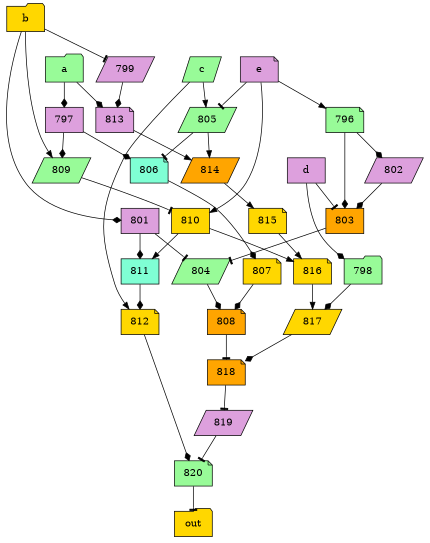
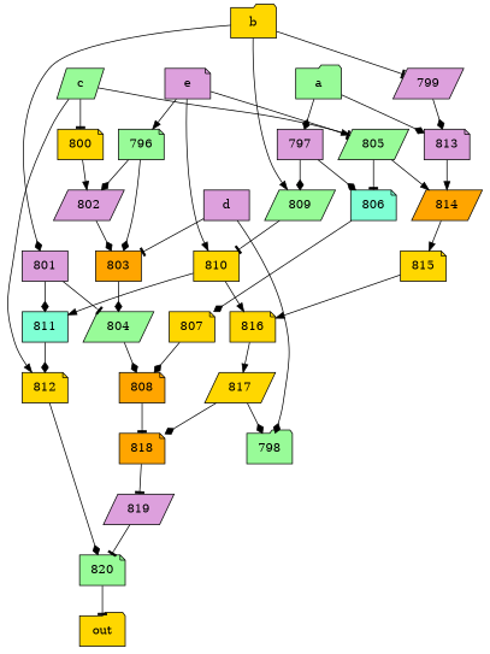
  strict digraph {
    node [fillcolor=gold shape=note style=filled]
    edge [arrowhead=diamond]
    out [shape=folder]
    820 [fillcolor=palegreen]
    a [fillcolor=palegreen shape=folder]
    797 [fillcolor=plum shape=box]
    813 [fillcolor=plum]
    806 [fillcolor=aquamarine]
    809 [fillcolor=palegreen shape=parallelogram]
    814 [fillcolor=orange shape=parallelogram]
    807
    810 [shape=box]
    815
    808 [fillcolor=orange]
    811 [fillcolor=aquamarine shape=box]
    816
    818 [fillcolor=orange]
    812
    817 [shape=parallelogram]
    b [shape=folder]
    799 [fillcolor=plum shape=parallelogram]
    801 [fillcolor=plum shape=box]
    804 [fillcolor=palegreen shape=parallelogram]
    819 [fillcolor=plum shape=parallelogram]
    c [fillcolor=palegreen shape=parallelogram]
+   800
    805 [fillcolor=palegreen shape=parallelogram]
    802 [fillcolor=plum shape=parallelogram]
    803 [fillcolor=orange shape=box]
    d [fillcolor=plum shape=box]
    798 [fillcolor=palegreen shape=folder]
    e [fillcolor=plum]
    796 [fillcolor=palegreen]
    820 -> out [arrowhead=tee]
    a -> 797
    a -> 813
    797 -> 806
    797 -> 809
    813 -> 814 [arrowhead=normal]
    806 -> 807
    809 -> 810 [arrowhead=tee]
    814 -> 815 [arrowhead=normal]
    807 -> 808
    810 -> 811 [arrowhead=normal]
    810 -> 816 [arrowhead=normal]
    815 -> 816 [arrowhead=normal]
    808 -> 818 [arrowhead=tee]
    811 -> 812
    816 -> 817 [arrowhead=normal]
    818 -> 819 [arrowhead=tee]
    812 -> 820
    817 -> 818
    b -> 809 [arrowhead=normal]
    b -> 799 [arrowhead=tee]
    b -> 801
    799 -> 813
    801 -> 811
    801 -> 804 [arrowhead=tee]
    804 -> 808
    819 -> 820 [arrowhead=tee]
    c -> 812 [arrowhead=normal]
+   c -> 800 [arrowhead=tee]
    c -> 805 [arrowhead=normal]
+   800 -> 802 [arrowhead=normal]
    805 -> 806 [arrowhead=tee]
    805 -> 814 [arrowhead=normal]
    802 -> 803
-   803 -> 804 [arrowhead=tee]
+   803 -> 804
    d -> 803 [arrowhead=tee]
    d -> 798
-   798 -> 817
+   817 -> 798
    e -> 810 [arrowhead=normal]
    e -> 805 [arrowhead=tee]
    e -> 796 [arrowhead=normal]
    796 -> 802
    796 -> 803
  }
